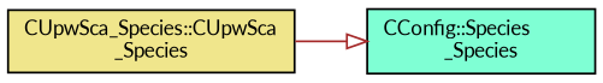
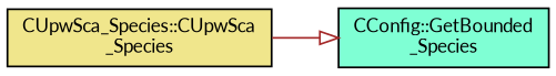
  digraph {
    rankdir=LR
    fontname=Lato
    node [color=black fontname=Lato fontsize=10 shape=record style=filled]
    n1 [fillcolor=khaki fontcolor=black height=0.2 label="CUpwSca_Species::CUpwSca\l_Species" width=0.4]
-   n2 [fillcolor=aquamarine height=0.2 label="CConfig::Species\l_Species" width=0.4]
+   n2 [fillcolor=aquamarine height=0.2 label="CConfig::GetBounded\l_Species" width=0.4]
    n1 -> n2 [color=brown fontname=Lato fontsize=10 labelfontname=Helvetica labelfontsize=10 style=solid arrowhead=onormal]
  }
